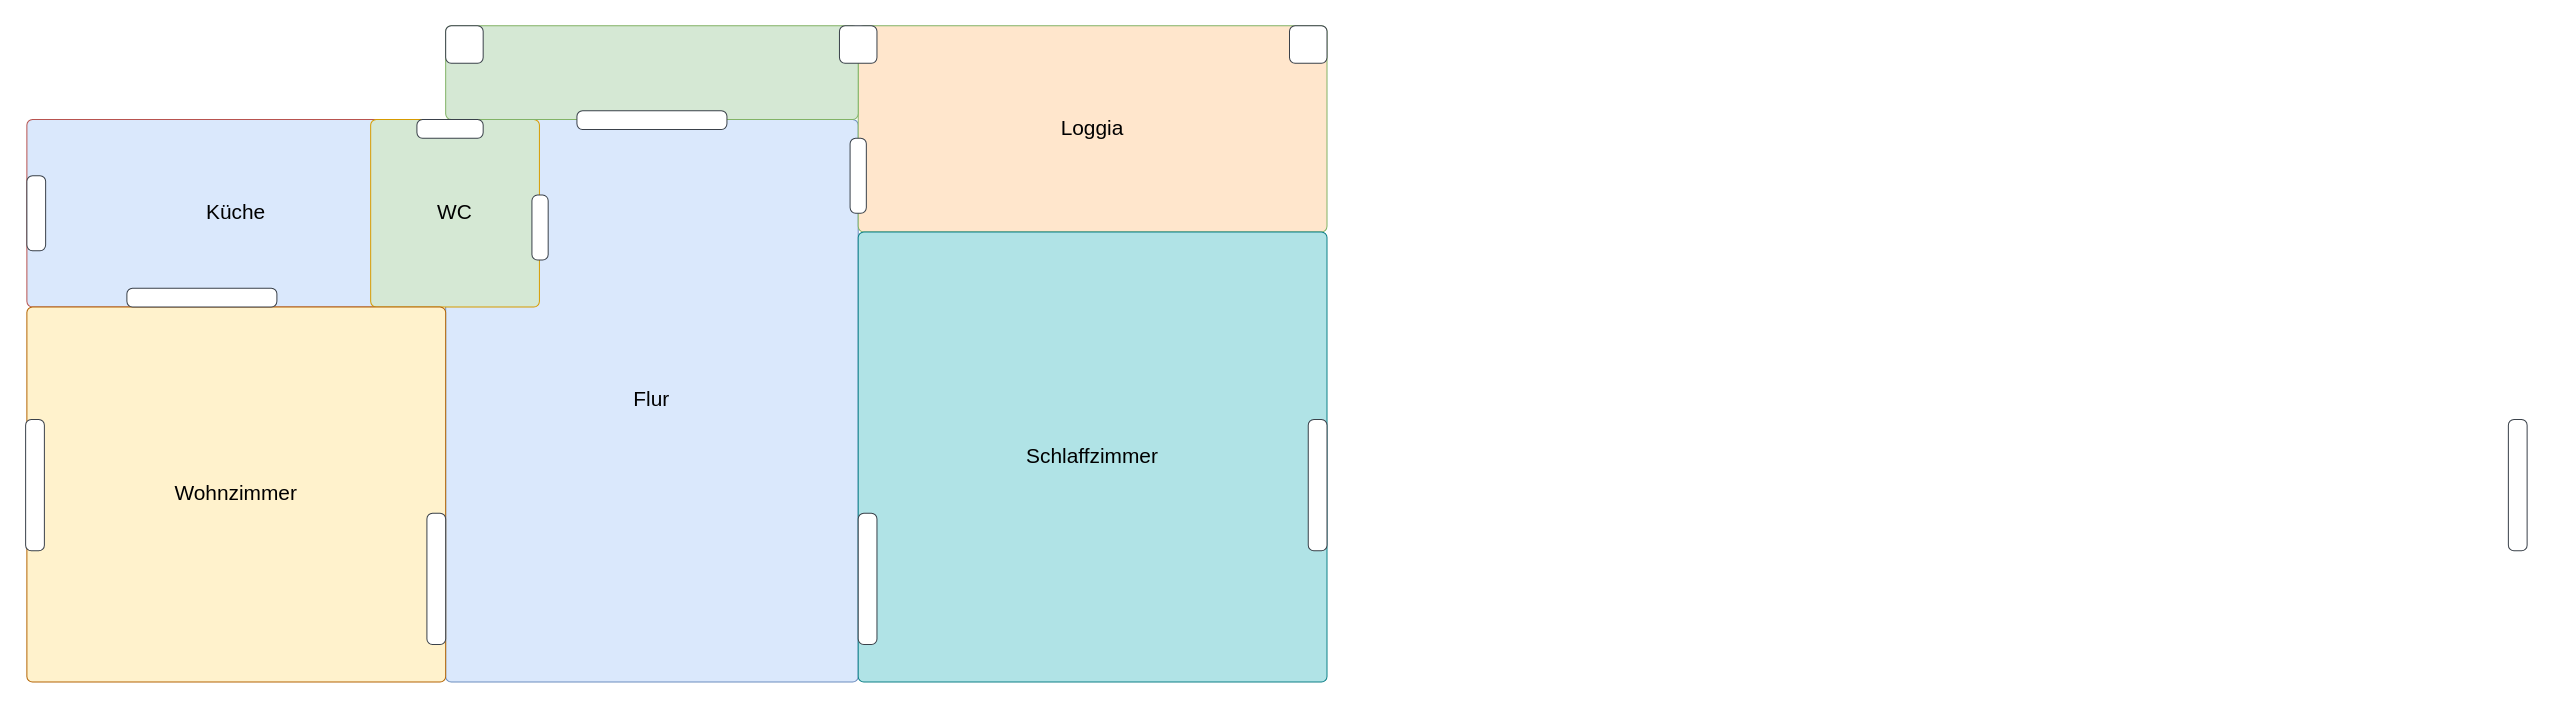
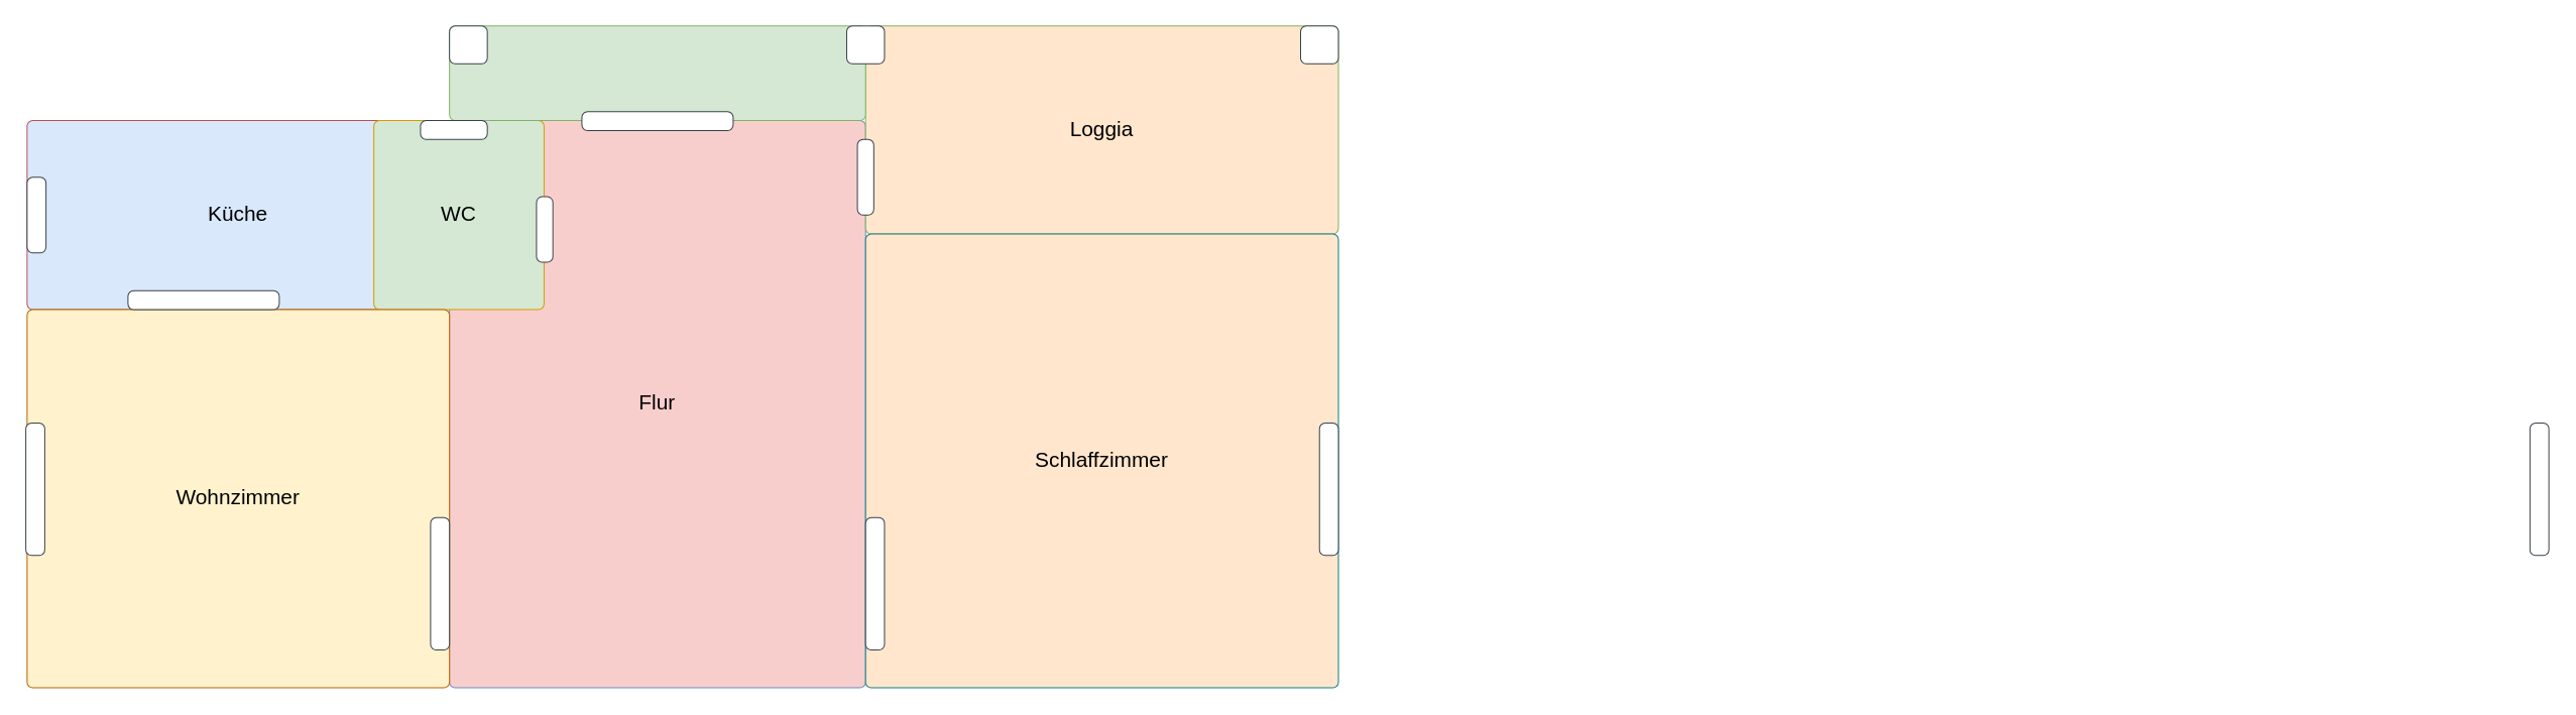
  <mxCell id="0" />
  <mxCell id="1" parent="0" />
  <mxCell id="2" value="Küche" style="html=1;overflow=block;blockSpacing=1;whiteSpace=wrap;fontSize=16.7;spacing=3.8;strokeColor=#b85450;strokeOpacity=100;rounded=1;absoluteArcSize=1;arcSize=9;strokeWidth=0.8;lucidId=Xnk6eNCWL.iA;fillColor=#dae8fc;" parent="1" vertex="1"><mxGeometry x="21" y="95" width="335" height="150" as="geometry" /></mxCell>
- <mxCell id="3" value="Flur" style="html=1;overflow=block;blockSpacing=1;whiteSpace=wrap;fontSize=16.7;spacing=3.8;strokeColor=#6c8ebf;strokeOpacity=100;rounded=1;absoluteArcSize=1;arcSize=9;strokeWidth=0.8;lucidId=3lk6XaR9wPMu;fillColor=#dae8fc;" parent="1" vertex="1"><mxGeometry x="356" y="95" width="330" height="450" as="geometry" /></mxCell>
+ <mxCell id="3" value="Flur" style="html=1;overflow=block;blockSpacing=1;whiteSpace=wrap;fontSize=16.7;spacing=3.8;strokeColor=#6c8ebf;strokeOpacity=100;rounded=1;absoluteArcSize=1;arcSize=9;strokeWidth=0.8;lucidId=3lk6XaR9wPMu;fillColor=#f8cecc;" parent="1" vertex="1"><mxGeometry x="356" y="95" width="330" height="450" as="geometry" /></mxCell>
  <mxCell id="4" value="Loggia" style="html=1;overflow=block;blockSpacing=1;whiteSpace=wrap;fontSize=16.7;spacing=3.8;strokeColor=#82b366;strokeOpacity=100;rounded=1;absoluteArcSize=1;arcSize=9;strokeWidth=0.8;lucidId=cmk65sp26_L_;fillColor=#ffe6cc;" parent="1" vertex="1"><mxGeometry x="686" y="20" width="375" height="165" as="geometry" /></mxCell>
- <mxCell id="5" value="Schlaffzimmer" style="html=1;overflow=block;blockSpacing=1;whiteSpace=wrap;fontSize=16.7;spacing=3.8;strokeColor=#0e8088;strokeOpacity=100;rounded=1;absoluteArcSize=1;arcSize=9;strokeWidth=0.8;lucidId=vmk61kjZ~GeW;fillColor=#b0e3e6;" parent="1" vertex="1"><mxGeometry x="686" y="185" width="375" height="360" as="geometry" /></mxCell>
+ <mxCell id="5" value="Schlaffzimmer" style="html=1;overflow=block;blockSpacing=1;whiteSpace=wrap;fontSize=16.7;spacing=3.8;strokeColor=#0e8088;strokeOpacity=100;rounded=1;absoluteArcSize=1;arcSize=9;strokeWidth=0.8;lucidId=vmk61kjZ~GeW;fillColor=#ffe6cc;" parent="1" vertex="1"><mxGeometry x="686" y="185" width="375" height="360" as="geometry" /></mxCell>
  <mxCell id="6" value="WC" style="html=1;overflow=block;blockSpacing=1;whiteSpace=wrap;fontSize=16.7;spacing=3.8;strokeColor=#d79b00;strokeOpacity=100;rounded=1;absoluteArcSize=1;arcSize=9;strokeWidth=0.8;lucidId=3mk6mX3iNN-7;fillColor=#d5e8d4;" parent="1" vertex="1"><mxGeometry x="296" y="95" width="135" height="150" as="geometry" /></mxCell>
  <mxCell id="7" value="" style="html=1;overflow=block;blockSpacing=1;whiteSpace=wrap;fontSize=13;spacing=3.8;strokeColor=#82b366;strokeOpacity=100;rounded=1;absoluteArcSize=1;arcSize=9;strokeWidth=0.8;lucidId=znk6quIRcU~g;fillColor=#d5e8d4;" parent="1" vertex="1"><mxGeometry x="356" y="20" width="330" height="75" as="geometry" /></mxCell>
  <mxCell id="8" value="Wohnzimmer" style="html=1;overflow=block;blockSpacing=1;whiteSpace=wrap;fontSize=16.7;spacing=3.8;strokeColor=#b46504;strokeOpacity=100;rounded=1;absoluteArcSize=1;arcSize=9;strokeWidth=0.8;lucidId=_nk6qazpILht;fillColor=#fff2cc;" parent="1" vertex="1"><mxGeometry x="21" y="245" width="335" height="300" as="geometry" /></mxCell>
  <mxCell id="9" value="" style="html=1;overflow=block;blockSpacing=1;whiteSpace=wrap;fontSize=13;spacing=3.8;strokeColor=#3a414a;strokeOpacity=100;rounded=1;absoluteArcSize=1;arcSize=9;strokeWidth=0.8;lucidId=~ok6SwczojK8;" parent="1" vertex="1"><mxGeometry x="356" y="20" width="30" height="30" as="geometry" /></mxCell>
  <mxCell id="10" value="" style="html=1;overflow=block;blockSpacing=1;whiteSpace=wrap;fontSize=13;spacing=3.8;strokeColor=#3a414a;strokeOpacity=100;rounded=1;absoluteArcSize=1;arcSize=9;strokeWidth=0.8;lucidId=vpk6UqT3VTx6;" parent="1" vertex="1"><mxGeometry x="671" y="20" width="30" height="30" as="geometry" /></mxCell>
  <mxCell id="11" value="" style="html=1;overflow=block;blockSpacing=1;whiteSpace=wrap;fontSize=13;spacing=3.8;strokeColor=#3a414a;strokeOpacity=100;rounded=1;absoluteArcSize=1;arcSize=9;strokeWidth=0.8;lucidId=zpk6~JjgwIyX;" parent="1" vertex="1"><mxGeometry x="1031" y="20" width="30" height="30" as="geometry" /></mxCell>
  <mxCell id="12" value="" style="html=1;overflow=block;blockSpacing=1;whiteSpace=wrap;fontSize=13;spacing=3.8;strokeColor=#3a414a;strokeOpacity=100;rounded=1;absoluteArcSize=1;arcSize=9;strokeWidth=0.8;lucidId=1pk6TMC_NEbE;" parent="1" vertex="1"><mxGeometry x="461" y="88" width="120" height="15" as="geometry" /></mxCell>
  <mxCell id="13" value="" style="html=1;overflow=block;blockSpacing=1;whiteSpace=wrap;fontSize=13;spacing=3.8;strokeColor=#3a414a;strokeOpacity=100;rounded=1;absoluteArcSize=1;arcSize=9;strokeWidth=0.8;lucidId=xqk6klrXrQZ0;" parent="1" vertex="1"><mxGeometry x="341" y="410" width="15" height="105" as="geometry" /></mxCell>
  <mxCell id="14" value="" style="html=1;overflow=block;blockSpacing=1;whiteSpace=wrap;fontSize=13;spacing=3.8;strokeColor=#3a414a;strokeOpacity=100;rounded=1;absoluteArcSize=1;arcSize=9;strokeWidth=0.8;lucidId=Tqk675-J_Jgd;" parent="1" vertex="1"><mxGeometry x="686" y="410" width="15" height="105" as="geometry" /></mxCell>
  <mxCell id="15" value="" style="html=1;overflow=block;blockSpacing=1;whiteSpace=wrap;fontSize=13;spacing=3.8;strokeColor=#3a414a;strokeOpacity=100;rounded=1;absoluteArcSize=1;arcSize=9;strokeWidth=0.8;lucidId=2qk67PjEepj5;" parent="1" vertex="1"><mxGeometry x="21" y="140" width="15" height="60" as="geometry" /></mxCell>
  <mxCell id="16" value="" style="html=1;overflow=block;blockSpacing=1;whiteSpace=wrap;fontSize=13;spacing=3.8;strokeColor=#3a414a;strokeOpacity=100;rounded=1;absoluteArcSize=1;arcSize=9;strokeWidth=0.8;lucidId=bsk6qcNtUPP-;" parent="1" vertex="1"><mxGeometry x="20" y="335" width="15" height="105" as="geometry" /></mxCell>
  <mxCell id="17" value="" style="html=1;overflow=block;blockSpacing=1;whiteSpace=wrap;fontSize=13;spacing=3.8;strokeColor=#3a414a;strokeOpacity=100;rounded=1;absoluteArcSize=1;arcSize=9;strokeWidth=0.8;lucidId=msk6uDgRYMkI;" parent="1" vertex="1"><mxGeometry x="1046" y="335" width="15" height="105" as="geometry" /></mxCell>
  <mxCell id="18" value="" style="html=1;overflow=block;blockSpacing=1;whiteSpace=wrap;fontSize=13;spacing=3.8;strokeColor=#3a414a;strokeOpacity=100;rounded=1;absoluteArcSize=1;arcSize=9;strokeWidth=0.8;lucidId=vsk6D9azyqbi;" parent="1" vertex="1"><mxGeometry x="2006" y="335" width="15" height="105" as="geometry" /></mxCell>
  <mxCell id="19" value="" style="html=1;overflow=block;blockSpacing=1;whiteSpace=wrap;fontSize=13;spacing=3.8;strokeColor=#3a414a;strokeOpacity=100;rounded=1;absoluteArcSize=1;arcSize=9;strokeWidth=0.8;lucidId=-sk6Sip8y7ob;" parent="1" vertex="1"><mxGeometry x="333" y="95" width="53" height="15" as="geometry" /></mxCell>
  <mxCell id="20" value="" style="html=1;overflow=block;blockSpacing=1;whiteSpace=wrap;fontSize=13;spacing=3.8;strokeColor=#3a414a;strokeOpacity=100;rounded=1;absoluteArcSize=1;arcSize=9;strokeWidth=0.8;lucidId=JOk6QTd471sU;" parent="1" vertex="1"><mxGeometry x="425" y="155.5" width="13" height="52" as="geometry" /></mxCell>
  <mxCell id="21" value="" style="html=1;overflow=block;blockSpacing=1;whiteSpace=wrap;fontSize=13;spacing=3.8;strokeColor=#3a414a;strokeOpacity=100;rounded=1;absoluteArcSize=1;arcSize=9;strokeWidth=0.8;lucidId=JOk6QTd471sU;" parent="1" vertex="1"><mxGeometry x="679.5" y="110" width="13" height="60" as="geometry" /></mxCell>
  <mxCell id="22" value="" style="html=1;overflow=block;blockSpacing=1;whiteSpace=wrap;fontSize=13;spacing=3.8;strokeColor=#3a414a;strokeOpacity=100;rounded=1;absoluteArcSize=1;arcSize=9;strokeWidth=0.8;lucidId=1pk6TMC_NEbE;" parent="1" vertex="1"><mxGeometry x="101" y="230" width="120" height="15" as="geometry" /></mxCell>
